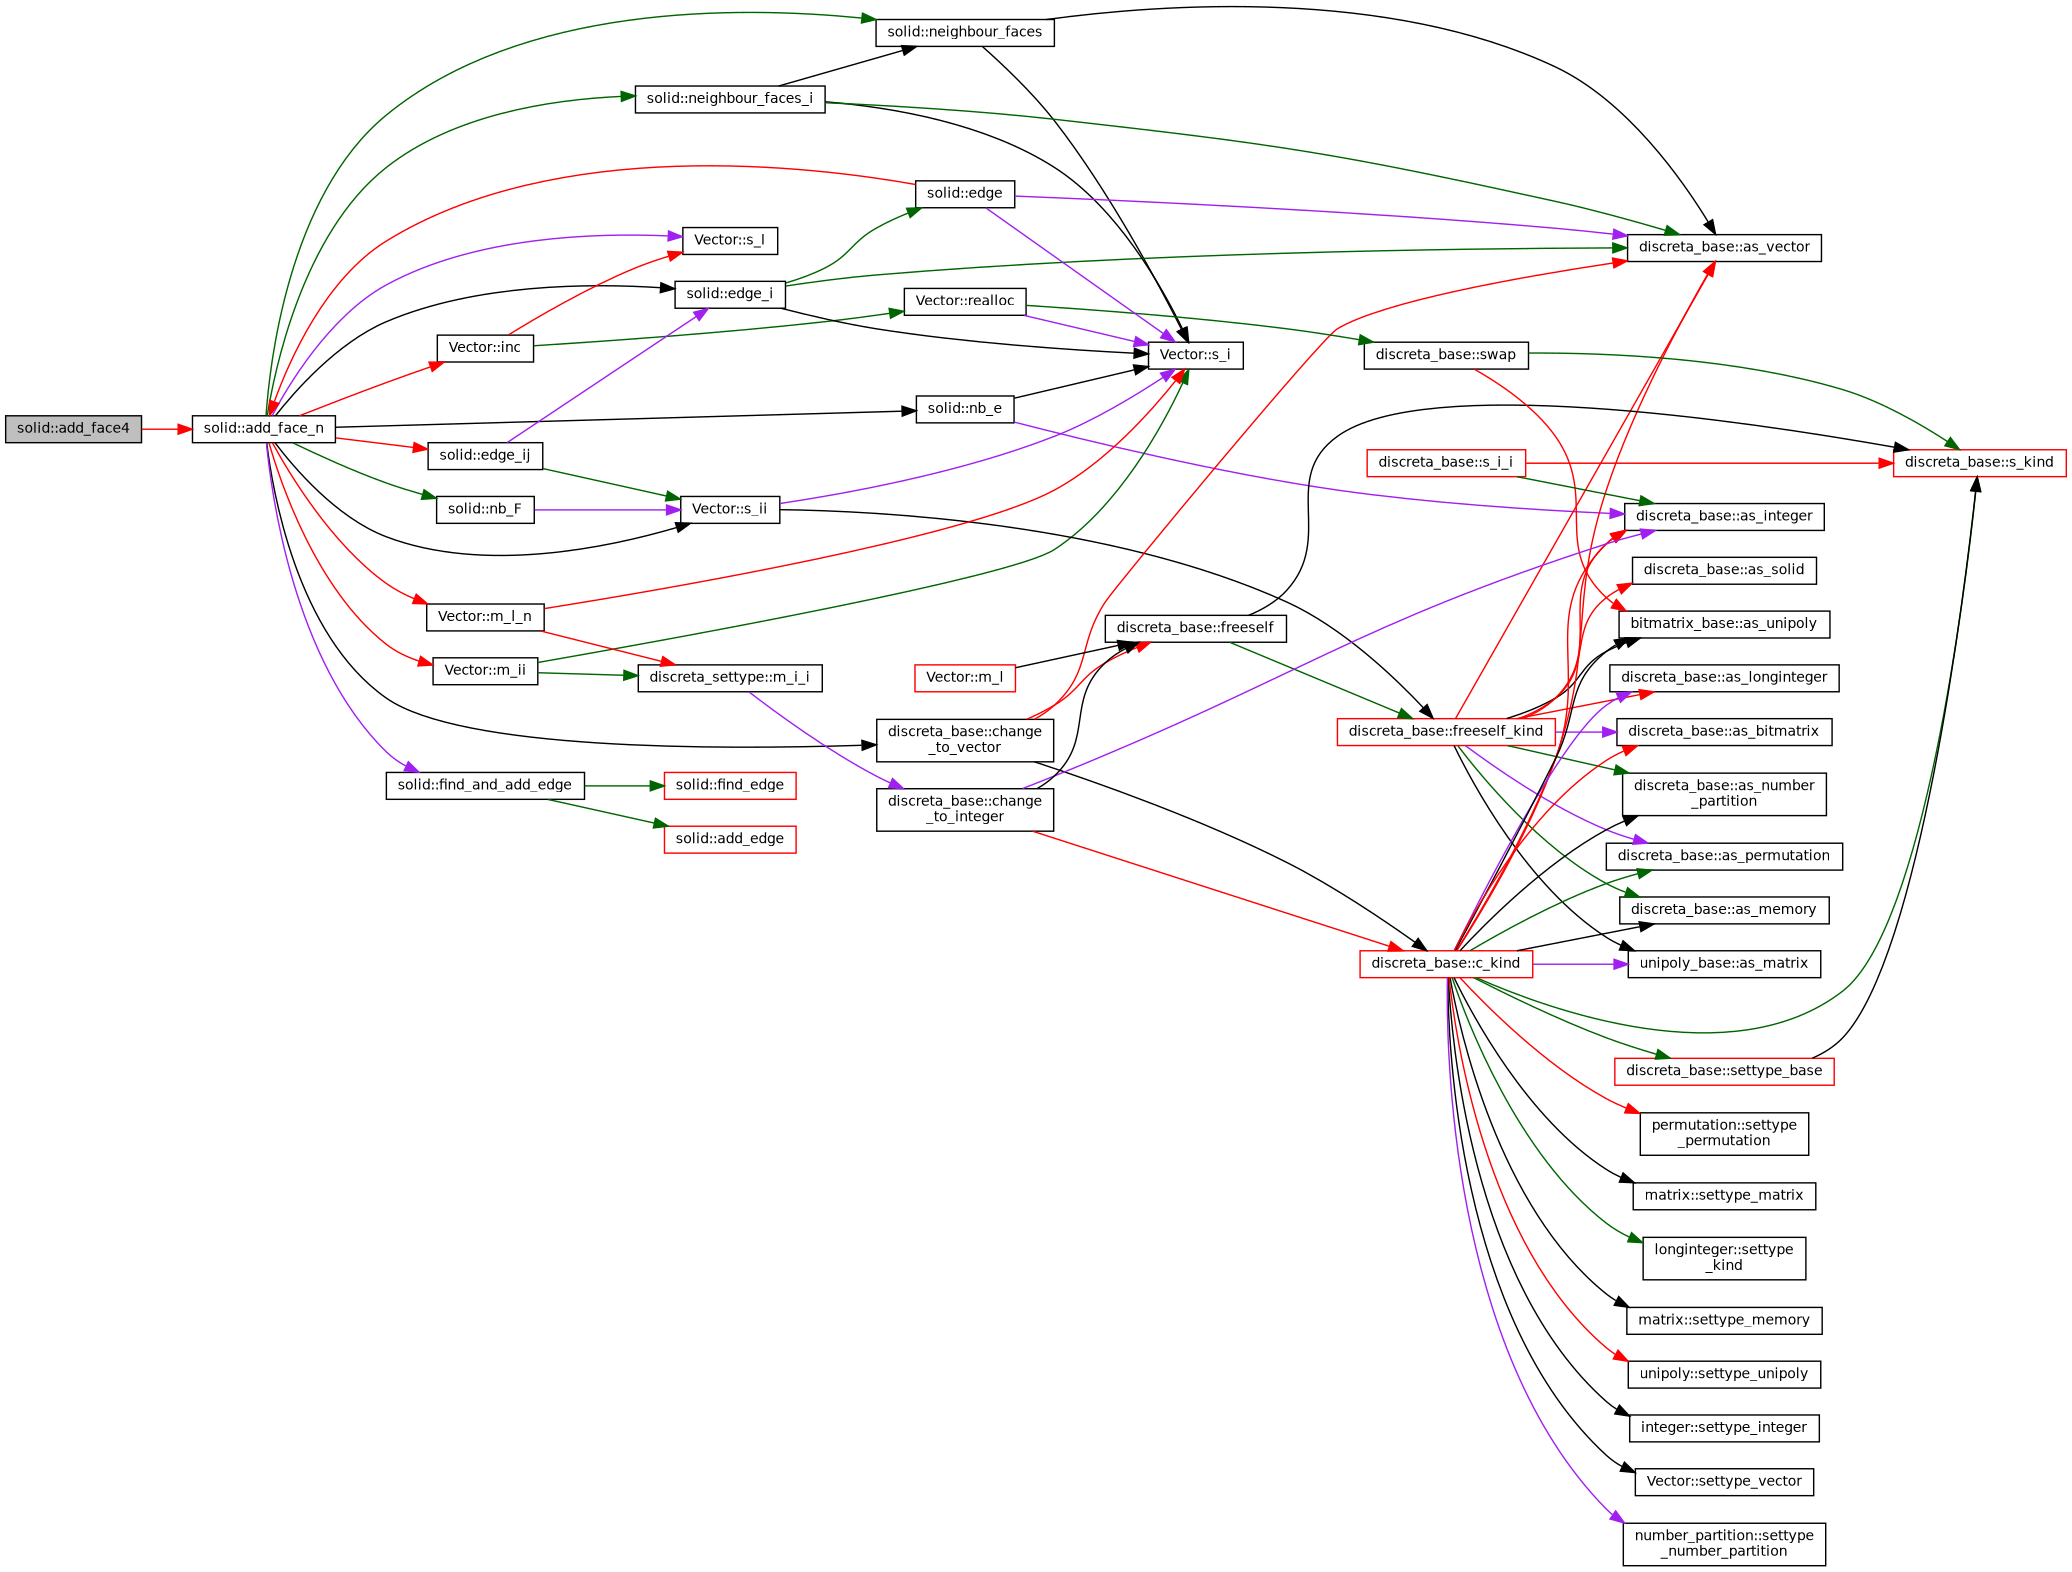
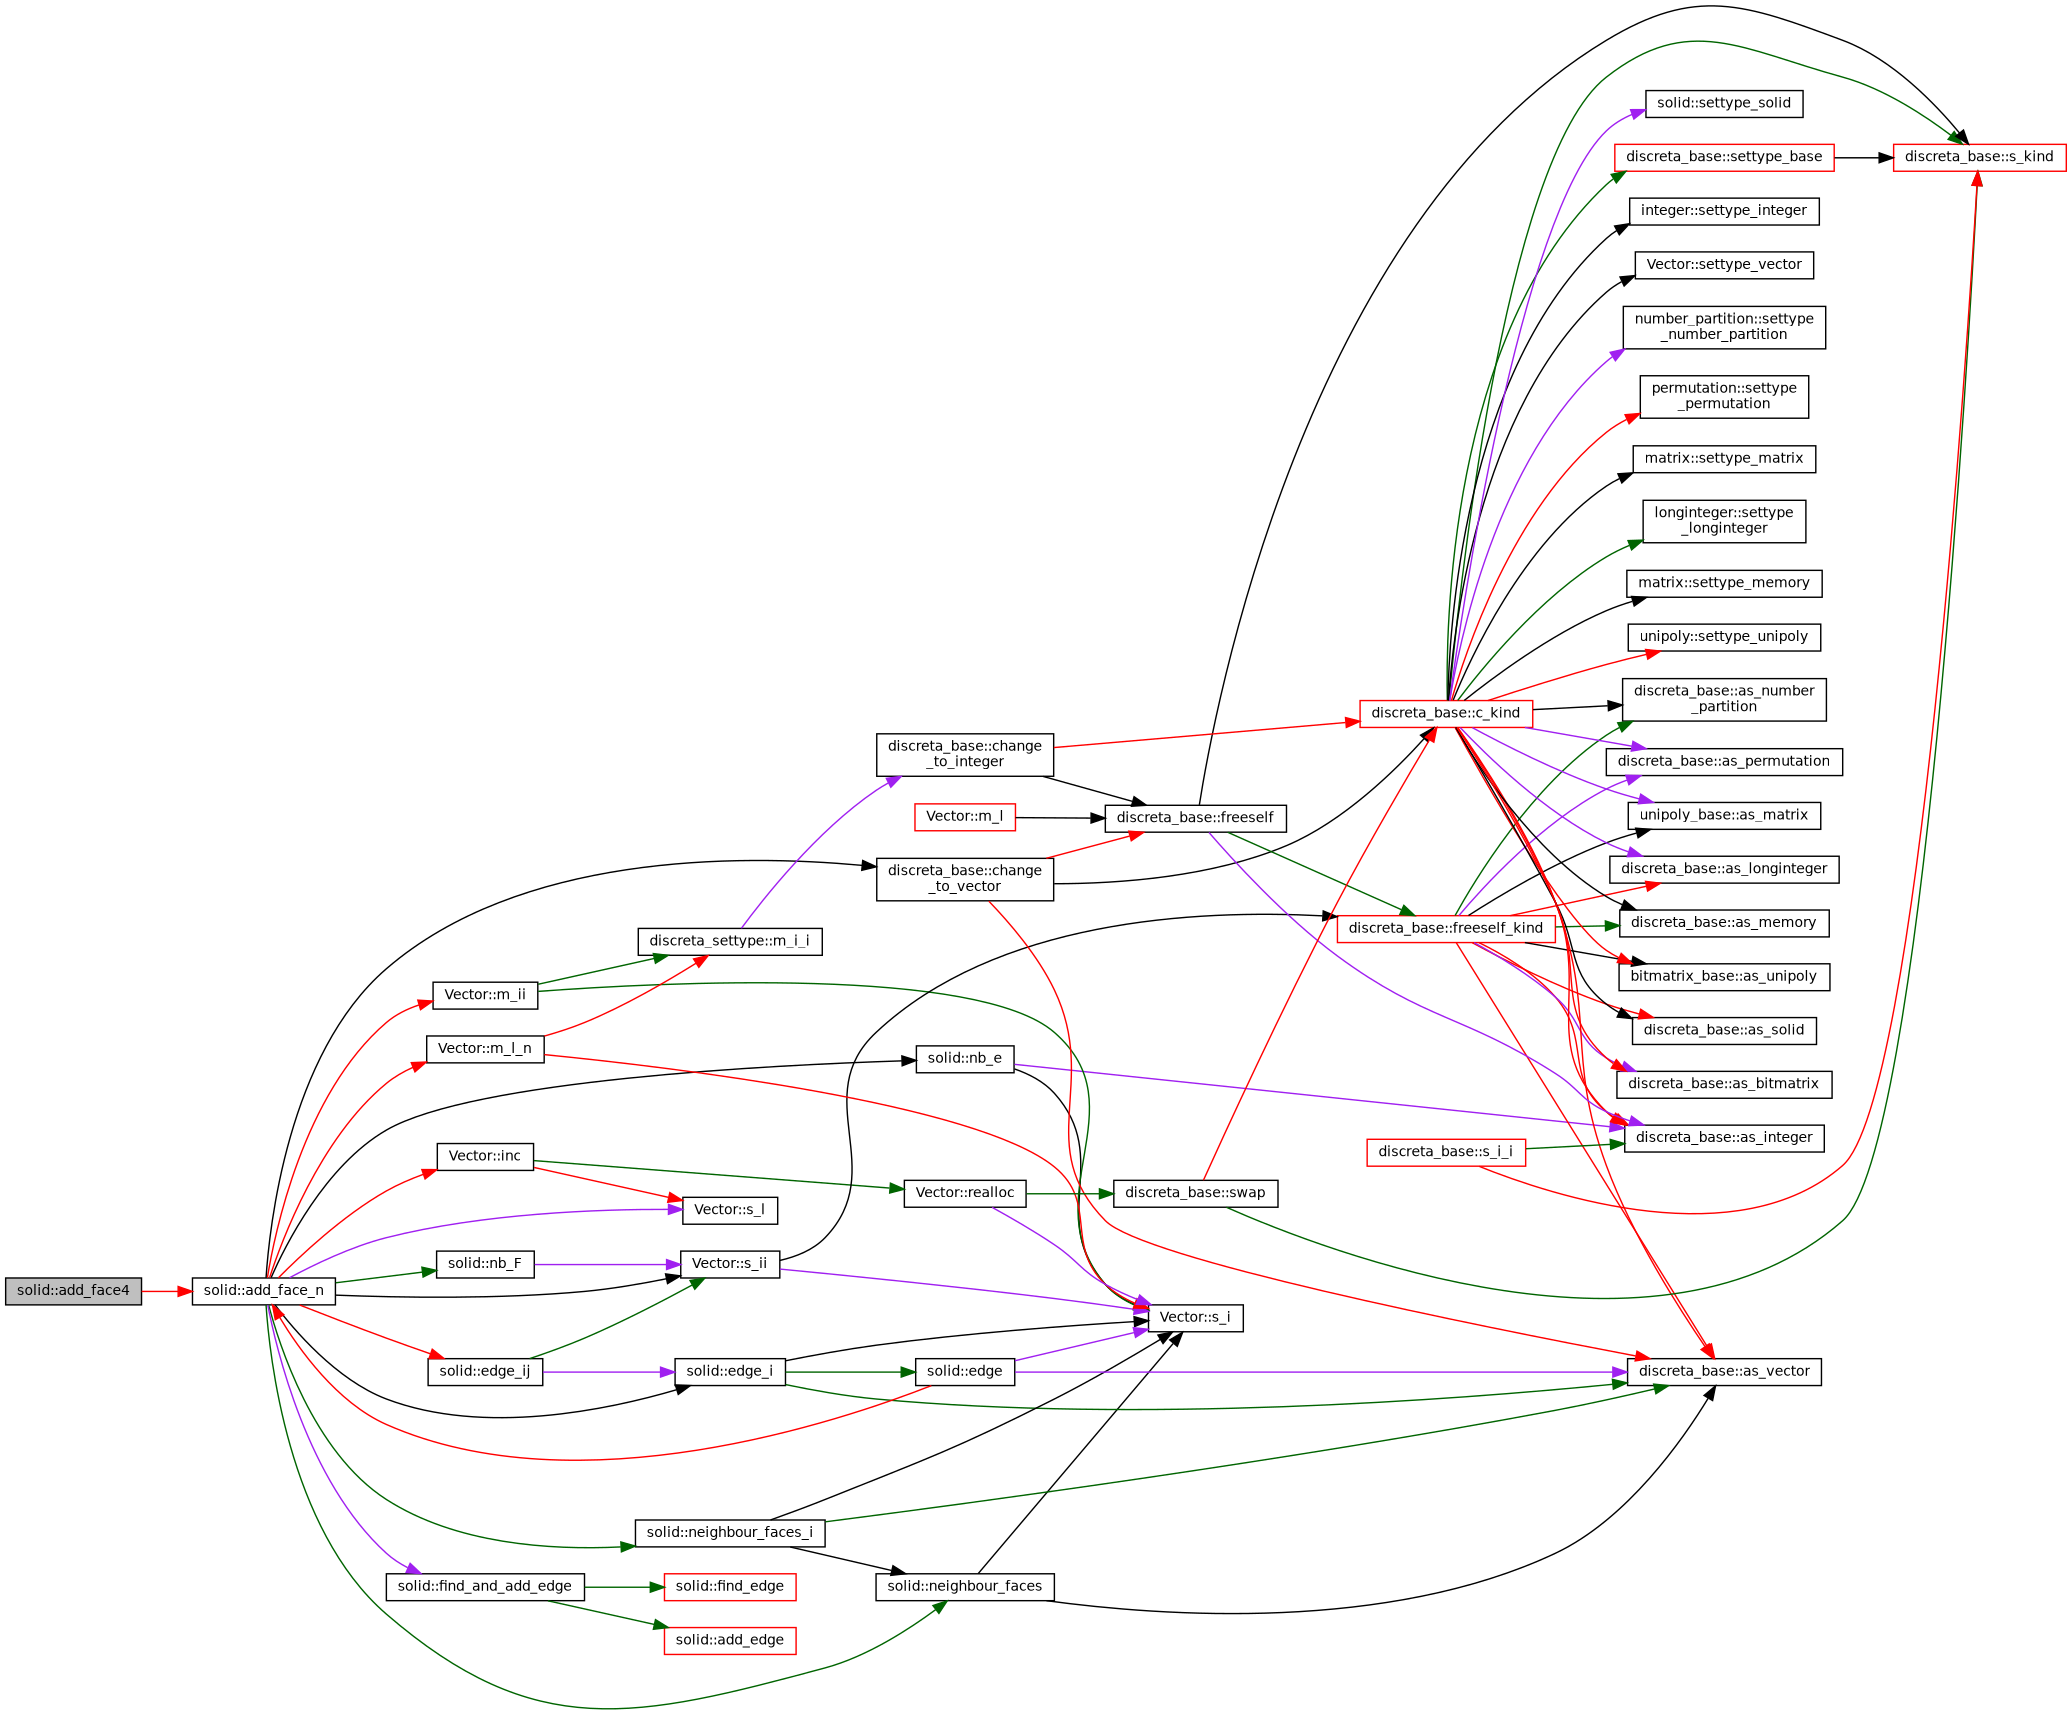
  digraph {
    rankdir=LR
    node [color=black fillcolor=white fontname=Helvetica fontsize=10 shape=record style=filled]
    edge [color=black fontname=Helvetica fontsize=10 labelfontname=Helvetica labelfontsize=10 style=solid]
    n1 [fillcolor=grey75 fontcolor=black height=0.2 label="solid::add_face4" width=0.4]
    n2 [height=0.2 label="solid::add_face_n" width=0.4]
    n3 [height=0.2 label="Vector::s_l" width=0.4]
    n4 [height=0.2 label="solid::nb_e" width=0.4]
    n5 [height=0.2 label="Vector::inc" width=0.4]
    n6 [height=0.2 label="solid::neighbour_faces" width=0.4]
    n7 [height=0.2 label="Vector::m_ii" width=0.4]
    n8 [height=0.2 label="solid::nb_F" width=0.4]
    n9 [height=0.2 label="Vector::s_ii" width=0.4]
    n10 [height=0.2 label="solid::edge_i" width=0.4]
    n11 [height=0.2 label="discreta_base::change\l_to_vector" width=0.4]
    n12 [height=0.2 label="Vector::m_l_n" width=0.4]
    n13 [height=0.2 label="solid::neighbour_faces_i" width=0.4]
    n14 [height=0.2 label="solid::find_and_add_edge" width=0.4]
    n15 [height=0.2 label="solid::edge_ij" width=0.4]
    n16 [height=0.2 label="Vector::s_i" width=0.4]
    n17 [height=0.2 label="discreta_base::as_integer" width=0.4]
    n18 [height=0.2 label="Vector::realloc" width=0.4]
    n19 [height=0.2 label="solid::edge" width=0.4]
    n20 [height=0.2 label="discreta_base::as_vector" width=0.4]
    n21 [height=0.2 label="discreta_settype::m_i_i" width=0.4]
    n22 [color=red height=0.2 label="discreta_base::freeself_kind" width=0.4]
    n23 [color=red height=0.2 label="discreta_base::c_kind" width=0.4]
    n24 [height=0.2 label="discreta_base::freeself" width=0.4]
    n25 [color=red height=0.2 label="solid::find_edge" width=0.4]
    n26 [color=red height=0.2 label="solid::add_edge" width=0.4]
    n27 [height=0.2 label="discreta_base::swap" width=0.4]
    n28 [color=red height=0.2 label="discreta_base::s_kind" width=0.4]
    n29 [color=red height=0.2 label="discreta_base::settype_base" width=0.4]
    n30 [height=0.2 label="integer::settype_integer" width=0.4]
    n31 [height=0.2 label="Vector::settype_vector" width=0.4]
    n32 [height=0.2 label="discreta_base::as_number\l_partition" width=0.4]
    n33 [height=0.2 label="number_partition::settype\l_number_partition" width=0.4]
    n34 [height=0.2 label="discreta_base::as_permutation" width=0.4]
    n35 [height=0.2 label="permutation::settype\l_permutation" width=0.4]
    n36 [height=0.2 label="unipoly_base::as_matrix" width=0.4]
    n37 [height=0.2 label="matrix::settype_matrix" width=0.4]
    n38 [height=0.2 label="discreta_base::as_longinteger" width=0.4]
-   n39 [height=0.2 label="longinteger::settype\l_kind" width=0.4]
+   n39 [height=0.2 label="longinteger::settype\l_longinteger" width=0.4]
    n40 [height=0.2 label="discreta_base::as_memory" width=0.4]
    n41 [height=0.2 label="matrix::settype_memory" width=0.4]
    n42 [height=0.2 label="bitmatrix_base::as_unipoly" width=0.4]
    n43 [height=0.2 label="unipoly::settype_unipoly" width=0.4]
    n44 [height=0.2 label="discreta_base::as_solid" width=0.4]
+   n45 [height=0.2 label="solid::settype_solid" width=0.4]
    n46 [height=0.2 label="discreta_base::as_bitmatrix" width=0.4]
    n47 [height=0.2 label="discreta_base::change\l_to_integer" width=0.4]
    n48 [color=red height=0.2 label="discreta_base::s_i_i" width=0.4]
    n49 [color=red height=0.2 label="Vector::m_l" width=0.4]
    n1 -> n2 [color=red]
    n2 -> n3 [color=purple]
    n2 -> n4
    n2 -> n5 [color=red]
    n2 -> n6 [color=darkgreen]
    n2 -> n7 [color=red]
    n2 -> n8 [color=darkgreen]
    n2 -> n9
    n2 -> n10
    n2 -> n11
    n2 -> n12 [color=red]
    n2 -> n13 [color=darkgreen]
    n2 -> n14 [color=purple]
    n2 -> n15 [color=red]
    n4 -> n16
    n4 -> n17 [color=purple]
    n5 -> n3 [color=red]
    n5 -> n18 [color=darkgreen]
    n6 -> n16
    n6 -> n20
    n7 -> n16 [color=darkgreen]
    n7 -> n21 [color=darkgreen]
    n8 -> n9 [color=purple]
    n9 -> n16 [color=purple]
    n9 -> n22
    n10 -> n16
    n10 -> n19 [color=darkgreen]
    n10 -> n20 [color=darkgreen]
    n11 -> n20 [color=red]
    n11 -> n23
    n11 -> n24 [color=red]
    n12 -> n16 [color=red]
    n12 -> n21 [color=red]
    n13 -> n6
    n13 -> n16
    n13 -> n20 [color=darkgreen]
    n14 -> n25 [color=darkgreen]
    n14 -> n26 [color=darkgreen]
    n15 -> n9 [color=darkgreen]
    n15 -> n10 [color=purple]
    n18 -> n16 [color=purple]
    n18 -> n27 [color=darkgreen]
    n19 -> n2 [color=red]
    n19 -> n16 [color=purple]
    n19 -> n20 [color=purple]
    n21 -> n47 [color=purple]
    n22 -> n17 [color=red]
    n22 -> n20 [color=red]
    n22 -> n32 [color=darkgreen]
    n22 -> n34 [color=purple]
    n22 -> n36
    n22 -> n38 [color=red]
    n22 -> n40 [color=darkgreen]
    n22 -> n42
    n22 -> n44 [color=red]
    n22 -> n46 [color=purple]
    n23 -> n17 [color=red]
    n23 -> n20 [color=red]
    n23 -> n28 [color=darkgreen]
    n23 -> n29 [color=darkgreen]
    n23 -> n30
    n23 -> n31
    n23 -> n32
    n23 -> n33 [color=purple]
-   n23 -> n34 [color=darkgreen]
+   n23 -> n34 [color=purple]
    n23 -> n35 [color=red]
    n23 -> n36 [color=purple]
    n23 -> n37
    n23 -> n38 [color=purple]
    n23 -> n39 [color=darkgreen]
    n23 -> n40
    n23 -> n41
-   n23 -> n42
+   n23 -> n42 [color=red]
    n23 -> n43 [color=red]
+   n23 -> n44
+   n23 -> n45 [color=purple]
    n23 -> n46 [color=red]
    n24 -> n22 [color=darkgreen]
    n24 -> n28
-   n27 -> n42 [color=red]
+   n27 -> n23 [color=red]
    n27 -> n28 [color=darkgreen]
    n29 -> n28
-   n47 -> n17 [color=purple]
+   n24 -> n17 [color=purple]
    n47 -> n23 [color=red]
    n47 -> n24
    n48 -> n17 [color=darkgreen]
    n48 -> n28 [color=red]
    n49 -> n24
  }
